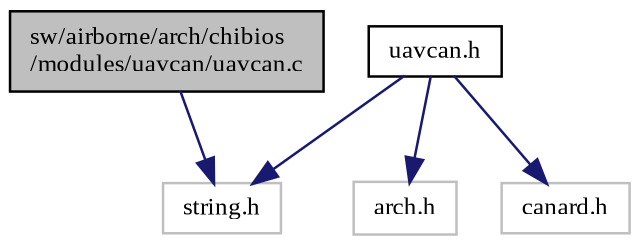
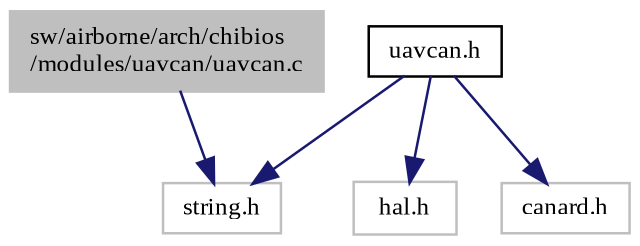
  digraph {
    fontname="Liberation Serif"
    node [color=grey75 fillcolor=white fontname="Liberation Serif" fontsize=10 shape=record style=filled]
    edge [color=midnightblue fontname="Liberation Serif" fontsize=10 labelfontname=FreeSans labelfontsize=10 style=solid]
-   n1 [color=black fillcolor=grey75 fontcolor=black height=0.2 label="sw/airborne/arch/chibios\l/modules/uavcan/uavcan.c" width=0.4]
+   n1 [fillcolor=grey75 fontcolor=black height=0.2 label="sw/airborne/arch/chibios\l/modules/uavcan/uavcan.c" width=0.4]
    n2 [height=0.2 label="string.h" width=0.4]
    n3 [color=black height=0.2 label="uavcan.h" width=0.4]
-   n4 [height=0.2 label="arch.h" width=0.4]
+   n4 [height=0.2 label="hal.h" width=0.4]
    n5 [height=0.2 label="canard.h" width=0.4]
    n1 -> n2
    n3 -> n2
    n3 -> n4
    n3 -> n5
  }
